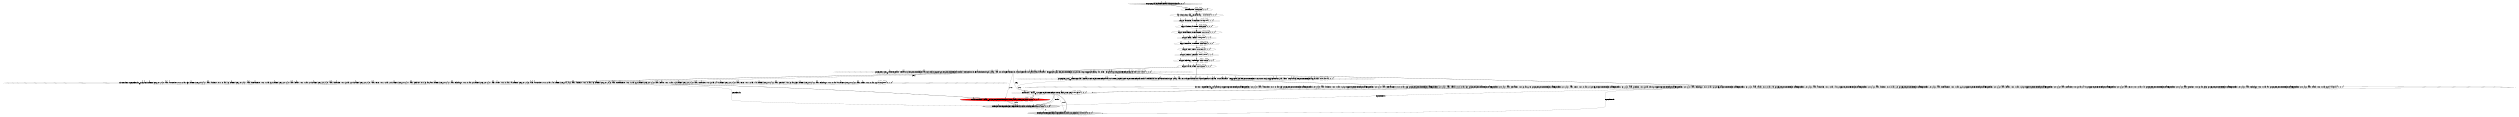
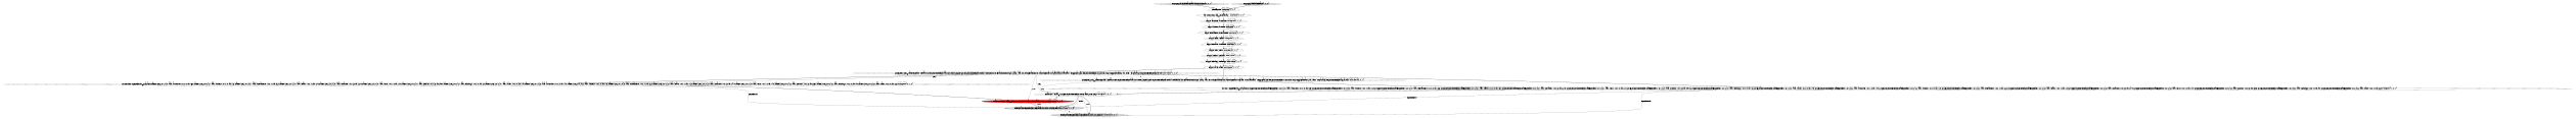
  digraph {
    node [fillcolor=white shape=ellipse style=filled]
    edge [style=bold]
    n1 [label="map.put(\"travel\",\"travel0\")@@@13@@@['1', '1', '1']"]
    n2 [label="GroupByQuery query = makeQueryBuilder().setDataSource(QueryRunnerTestHelper.dataSource).setQuerySegmentSpec(QueryRunnerTestHelper.firstToThird).setDimensions(new ExtractionDimensionSpec(\"quality\",\"alias\",new LookupExtractionFn(new MapLookupExtractor(map,false),false,null,false,false))).setAggregatorSpecs(QueryRunnerTestHelper.rowsCount,new LongSumAggregatorFactory(\"idx\",\"index\")).setGranularity(QueryRunnerTestHelper.dayGran).build()@@@14@@@['1', '1', '0']"]
    n3 [label="GroupByQuery query = makeQueryBuilder().setDataSource(QueryRunnerTestHelper.dataSource).setQuerySegmentSpec(QueryRunnerTestHelper.firstToThird).setDimensions(new ExtractionDimensionSpec(\"quality\",\"alias\",new LookupExtractionFn(new MapLookupExtractor(map,false),true,null,false,false))).setAggregatorSpecs(QueryRunnerTestHelper.rowsCount,new LongSumAggregatorFactory(\"idx\",\"index\")).setGranularity(QueryRunnerTestHelper.dayGran).build()@@@14@@@['0', '0', '1']"]
    n4 [label="List<ResultRow> expectedResults = Arrays.asList(makeRow(query,\"2011-04-01\",\"alias\",\"automotive0\",\"rows\",1L,\"idx\",135L),makeRow(query,\"2011-04-01\",\"alias\",\"business0\",\"rows\",1L,\"idx\",118L),makeRow(query,\"2011-04-01\",\"alias\",\"entertainment0\",\"rows\",1L,\"idx\",158L),makeRow(query,\"2011-04-01\",\"alias\",\"health0\",\"rows\",1L,\"idx\",120L),makeRow(query,\"2011-04-01\",\"alias\",\"mezzanine0\",\"rows\",3L,\"idx\",2870L),makeRow(query,\"2011-04-01\",\"alias\",\"news0\",\"rows\",1L,\"idx\",121L),makeRow(query,\"2011-04-01\",\"alias\",\"premium0\",\"rows\",3L,\"idx\",2900L),makeRow(query,\"2011-04-01\",\"alias\",\"technology0\",\"rows\",1L,\"idx\",78L),makeRow(query,\"2011-04-01\",\"alias\",\"travel0\",\"rows\",1L,\"idx\",119L),makeRow(query,\"2011-04-02\",\"alias\",\"automotive0\",\"rows\",1L,\"idx\",147L),makeRow(query,\"2011-04-02\",\"alias\",\"business0\",\"rows\",1L,\"idx\",112L),makeRow(query,\"2011-04-02\",\"alias\",\"entertainment0\",\"rows\",1L,\"idx\",166L),makeRow(query,\"2011-04-02\",\"alias\",\"health0\",\"rows\",1L,\"idx\",113L),makeRow(query,\"2011-04-02\",\"alias\",\"mezzanine0\",\"rows\",3L,\"idx\",2447L),makeRow(query,\"2011-04-02\",\"alias\",\"news0\",\"rows\",1L,\"idx\",114L),makeRow(query,\"2011-04-02\",\"alias\",\"premium0\",\"rows\",3L,\"idx\",2505L),makeRow(query,\"2011-04-02\",\"alias\",\"technology0\",\"rows\",1L,\"idx\",97L),makeRow(query,\"2011-04-02\",\"alias\",\"travel0\",\"rows\",1L,\"idx\",126L))@@@15@@@['0', '1', '0']"]
    n5 [fillcolor=red label="Iterable<ResultRow> results = GroupByQueryRunnerTestHelper.runQuery(factory,runner,query)@@@16@@@['0', '1', '0']"]
    n6 [label="List<Row> expectedResults = Arrays.asList(GroupByQueryRunnerTestHelper.createExpectedRow(\"2011-04-01\",\"alias\",\"automotive0\",\"rows\",1L,\"idx\",135L),GroupByQueryRunnerTestHelper.createExpectedRow(\"2011-04-01\",\"alias\",\"business0\",\"rows\",1L,\"idx\",118L),GroupByQueryRunnerTestHelper.createExpectedRow(\"2011-04-01\",\"alias\",\"entertainment0\",\"rows\",1L,\"idx\",158L),GroupByQueryRunnerTestHelper.createExpectedRow(\"2011-04-01\",\"alias\",\"health0\",\"rows\",1L,\"idx\",120L),GroupByQueryRunnerTestHelper.createExpectedRow(\"2011-04-01\",\"alias\",\"mezzanine0\",\"rows\",3L,\"idx\",2870L),GroupByQueryRunnerTestHelper.createExpectedRow(\"2011-04-01\",\"alias\",\"news0\",\"rows\",1L,\"idx\",121L),GroupByQueryRunnerTestHelper.createExpectedRow(\"2011-04-01\",\"alias\",\"premium0\",\"rows\",3L,\"idx\",2900L),GroupByQueryRunnerTestHelper.createExpectedRow(\"2011-04-01\",\"alias\",\"technology0\",\"rows\",1L,\"idx\",78L),GroupByQueryRunnerTestHelper.createExpectedRow(\"2011-04-01\",\"alias\",\"travel0\",\"rows\",1L,\"idx\",119L),GroupByQueryRunnerTestHelper.createExpectedRow(\"2011-04-02\",\"alias\",\"automotive0\",\"rows\",1L,\"idx\",147L),GroupByQueryRunnerTestHelper.createExpectedRow(\"2011-04-02\",\"alias\",\"business0\",\"rows\",1L,\"idx\",112L),GroupByQueryRunnerTestHelper.createExpectedRow(\"2011-04-02\",\"alias\",\"entertainment0\",\"rows\",1L,\"idx\",166L),GroupByQueryRunnerTestHelper.createExpectedRow(\"2011-04-02\",\"alias\",\"health0\",\"rows\",1L,\"idx\",113L),GroupByQueryRunnerTestHelper.createExpectedRow(\"2011-04-02\",\"alias\",\"mezzanine0\",\"rows\",3L,\"idx\",2447L),GroupByQueryRunnerTestHelper.createExpectedRow(\"2011-04-02\",\"alias\",\"news0\",\"rows\",1L,\"idx\",114L),GroupByQueryRunnerTestHelper.createExpectedRow(\"2011-04-02\",\"alias\",\"premium0\",\"rows\",3L,\"idx\",2505L),GroupByQueryRunnerTestHelper.createExpectedRow(\"2011-04-02\",\"alias\",\"technology0\",\"rows\",1L,\"idx\",97L),GroupByQueryRunnerTestHelper.createExpectedRow(\"2011-04-02\",\"alias\",\"travel0\",\"rows\",1L,\"idx\",126L))@@@15@@@['1', '0', '1']"]
    n7 [label="Iterable<Row> results = GroupByQueryRunnerTestHelper.runQuery(factory,runner,query)@@@16@@@['1', '0', '1']"]
    n8 [fillcolor=lightgray label="TestHelper.assertExpectedObjects(expectedResults,results,\"rebucket-rename\")@@@17@@@['1', '1', '0']"]
    n9 [fillcolor=lightgray label="TestHelper.assertExpectedObjects(expectedResults,results,\"non-injective\")@@@17@@@['0', '0', '1']"]
    n10 [label="cannotVectorize()@@@3@@@['1', '1', '1']"]
    n11 [label="Map<String,String> map = new HashMap<>()@@@4@@@['1', '1', '1']"]
    n12 [label="map.put(\"automotive\",\"automotive0\")@@@5@@@['1', '1', '1']"]
    n13 [label="map.put(\"mezzanine\",\"mezzanine0\")@@@9@@@['1', '1', '1']"]
    n14 [label="map.put(\"news\",\"news0\")@@@10@@@['1', '1', '1']"]
    n15 [label="map.put(\"premium\",\"premium0\")@@@11@@@['1', '1', '1']"]
    n16 [label="map.put(\"technology\",\"technology0\")@@@12@@@['1', '1', '1']"]
    n17 [label="map.put(\"entertainment\",\"entertainment0\")@@@7@@@['1', '1', '1']"]
    n18 [label="map.put(\"health\",\"health0\")@@@8@@@['1', '1', '1']"]
    n19 [fillcolor=lightgray label="testGroupByWithSimpleRenameRetainMissingNonInjective['0', '0', '1']" shape=diamond]
    n20 [label="map.put(\"business\",\"business0\")@@@6@@@['1', '1', '1']"]
+   n21 [fillcolor=lightgray label="testGroupByWithRebucketRename['1', '0', '0']" shape=diamond]
    n1 -> n2
    n1 -> n3
    n2 -> n3 [label=0 style=dashed]
    n2 -> n4
    n2 -> n4 [label=query style=solid]
    n2 -> n5 [label=query style=solid]
    n2 -> n6
    n2 -> n7 [label=query style=solid]
    n3 -> n6
    n3 -> n7 [label=query style=solid]
    n4 -> n5
    n4 -> n8 [label=expectedResults style=solid]
    n5 -> n8 [label=results style=solid]
    n5 -> n8
    n6 -> n7
    n6 -> n8 [label=expectedResults style=solid]
    n6 -> n9 [label=expectedResults style=solid]
    n7 -> n5 [label=0 style=dashed]
    n7 -> n8
    n7 -> n8 [label=results style=solid]
    n7 -> n9 [label=results style=solid]
    n7 -> n9
    n8 -> n9 [label=0 style=dashed]
    n10 -> n11
    n11 -> n12
    n12 -> n20
    n13 -> n14
    n14 -> n15
    n15 -> n16
    n16 -> n1
    n17 -> n18
    n18 -> n13
    n19 -> n10
    n20 -> n17
+   n21 -> n10
  }
